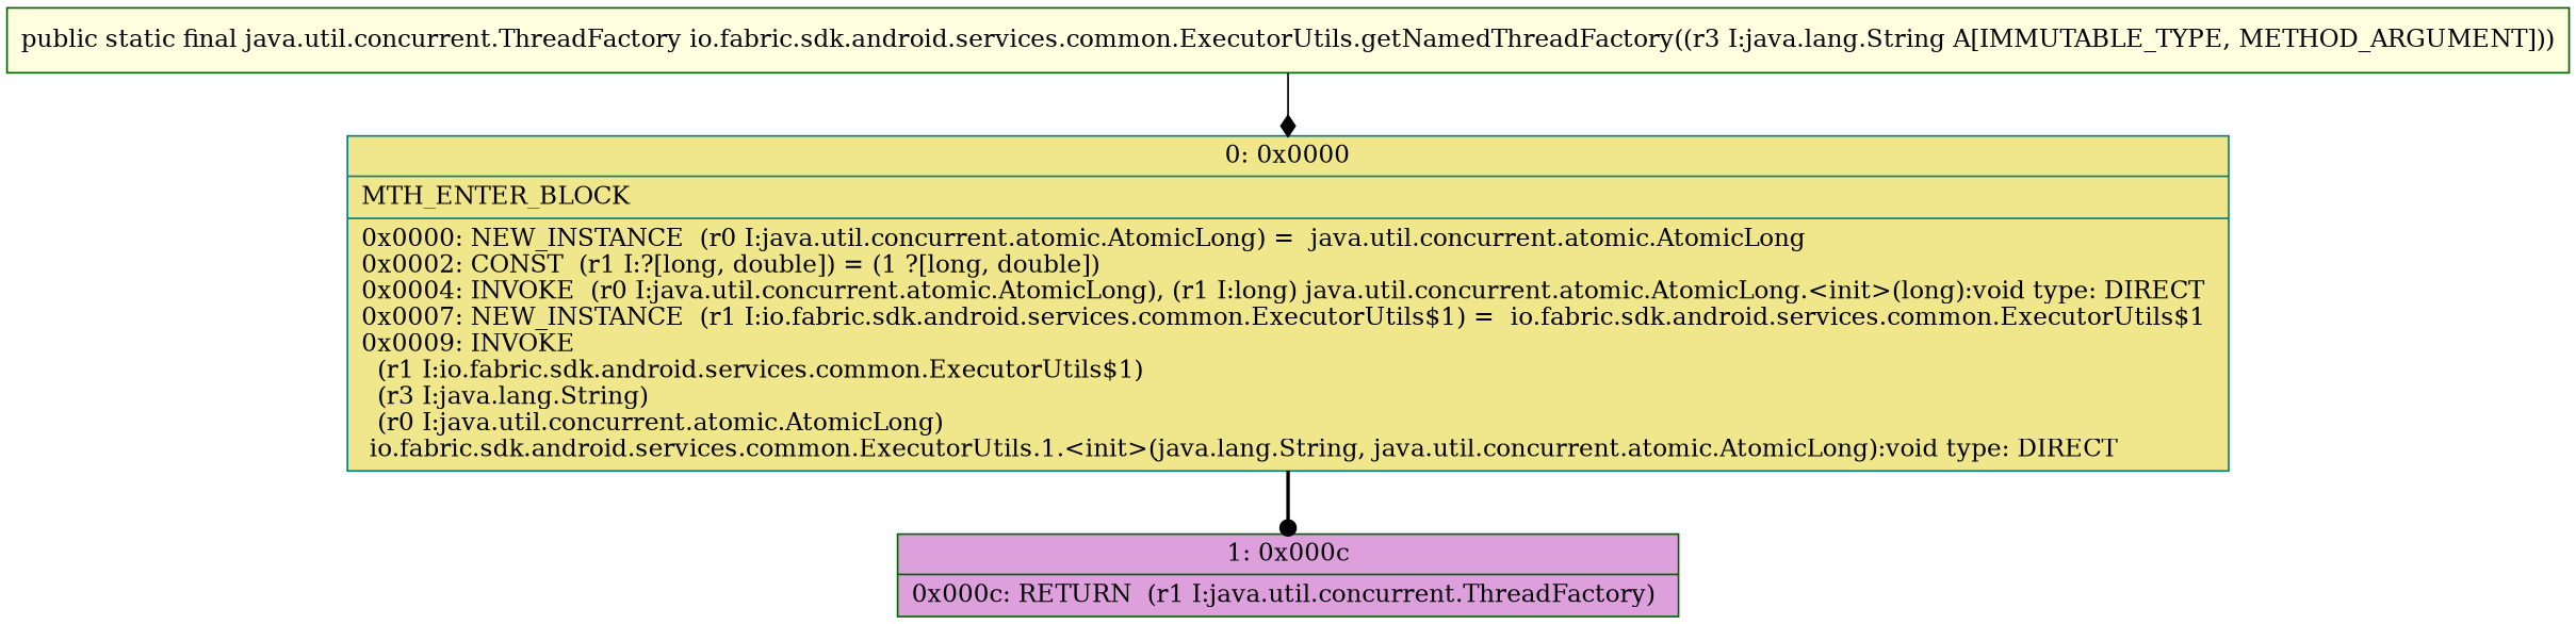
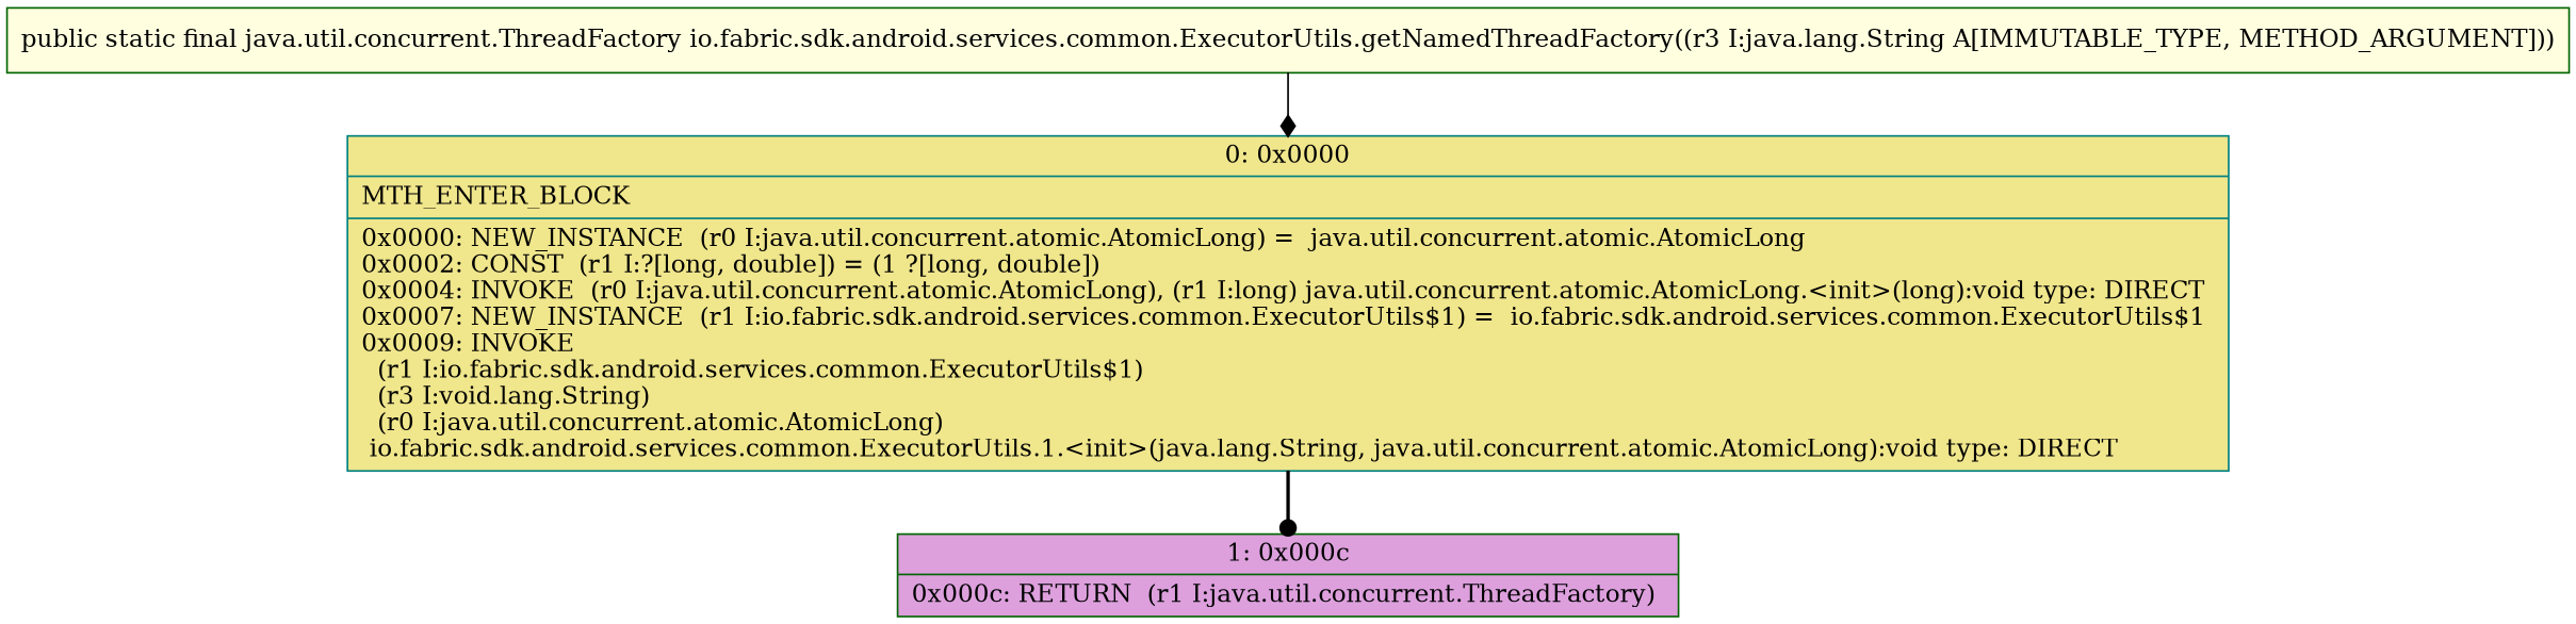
  digraph {
    node [shape=record style=filled color=darkgreen]
-   n1 [label="{0\:\ 0x0000|MTH_ENTER_BLOCK\l|0x0000: NEW_INSTANCE  (r0 I:java.util.concurrent.atomic.AtomicLong) =  java.util.concurrent.atomic.AtomicLong \l0x0002: CONST  (r1 I:?[long, double]) = (1 ?[long, double]) \l0x0004: INVOKE  (r0 I:java.util.concurrent.atomic.AtomicLong), (r1 I:long) java.util.concurrent.atomic.AtomicLong.\<init\>(long):void type: DIRECT \l0x0007: NEW_INSTANCE  (r1 I:io.fabric.sdk.android.services.common.ExecutorUtils$1) =  io.fabric.sdk.android.services.common.ExecutorUtils$1 \l0x0009: INVOKE  \l  (r1 I:io.fabric.sdk.android.services.common.ExecutorUtils$1)\l  (r3 I:java.lang.String)\l  (r0 I:java.util.concurrent.atomic.AtomicLong)\l io.fabric.sdk.android.services.common.ExecutorUtils.1.\<init\>(java.lang.String, java.util.concurrent.atomic.AtomicLong):void type: DIRECT \l}" fillcolor=khaki color=teal]
+   n1 [label="{0\:\ 0x0000|MTH_ENTER_BLOCK\l|0x0000: NEW_INSTANCE  (r0 I:java.util.concurrent.atomic.AtomicLong) =  java.util.concurrent.atomic.AtomicLong \l0x0002: CONST  (r1 I:?[long, double]) = (1 ?[long, double]) \l0x0004: INVOKE  (r0 I:java.util.concurrent.atomic.AtomicLong), (r1 I:long) java.util.concurrent.atomic.AtomicLong.\<init\>(long):void type: DIRECT \l0x0007: NEW_INSTANCE  (r1 I:io.fabric.sdk.android.services.common.ExecutorUtils$1) =  io.fabric.sdk.android.services.common.ExecutorUtils$1 \l0x0009: INVOKE  \l  (r1 I:io.fabric.sdk.android.services.common.ExecutorUtils$1)\l  (r3 I:void.lang.String)\l  (r0 I:java.util.concurrent.atomic.AtomicLong)\l io.fabric.sdk.android.services.common.ExecutorUtils.1.\<init\>(java.lang.String, java.util.concurrent.atomic.AtomicLong):void type: DIRECT \l}" fillcolor=khaki color=teal]
    n2 [label="{1\:\ 0x000c|0x000c: RETURN  (r1 I:java.util.concurrent.ThreadFactory) \l}" fillcolor=plum]
    n3 [label="{public static final java.util.concurrent.ThreadFactory io.fabric.sdk.android.services.common.ExecutorUtils.getNamedThreadFactory((r3 I:java.lang.String A[IMMUTABLE_TYPE, METHOD_ARGUMENT])) }" fillcolor=lightyellow]
    n1 -> n2 [style=bold arrowhead=dot]
    n3 -> n1 [style=solid arrowhead=diamond]
  }
